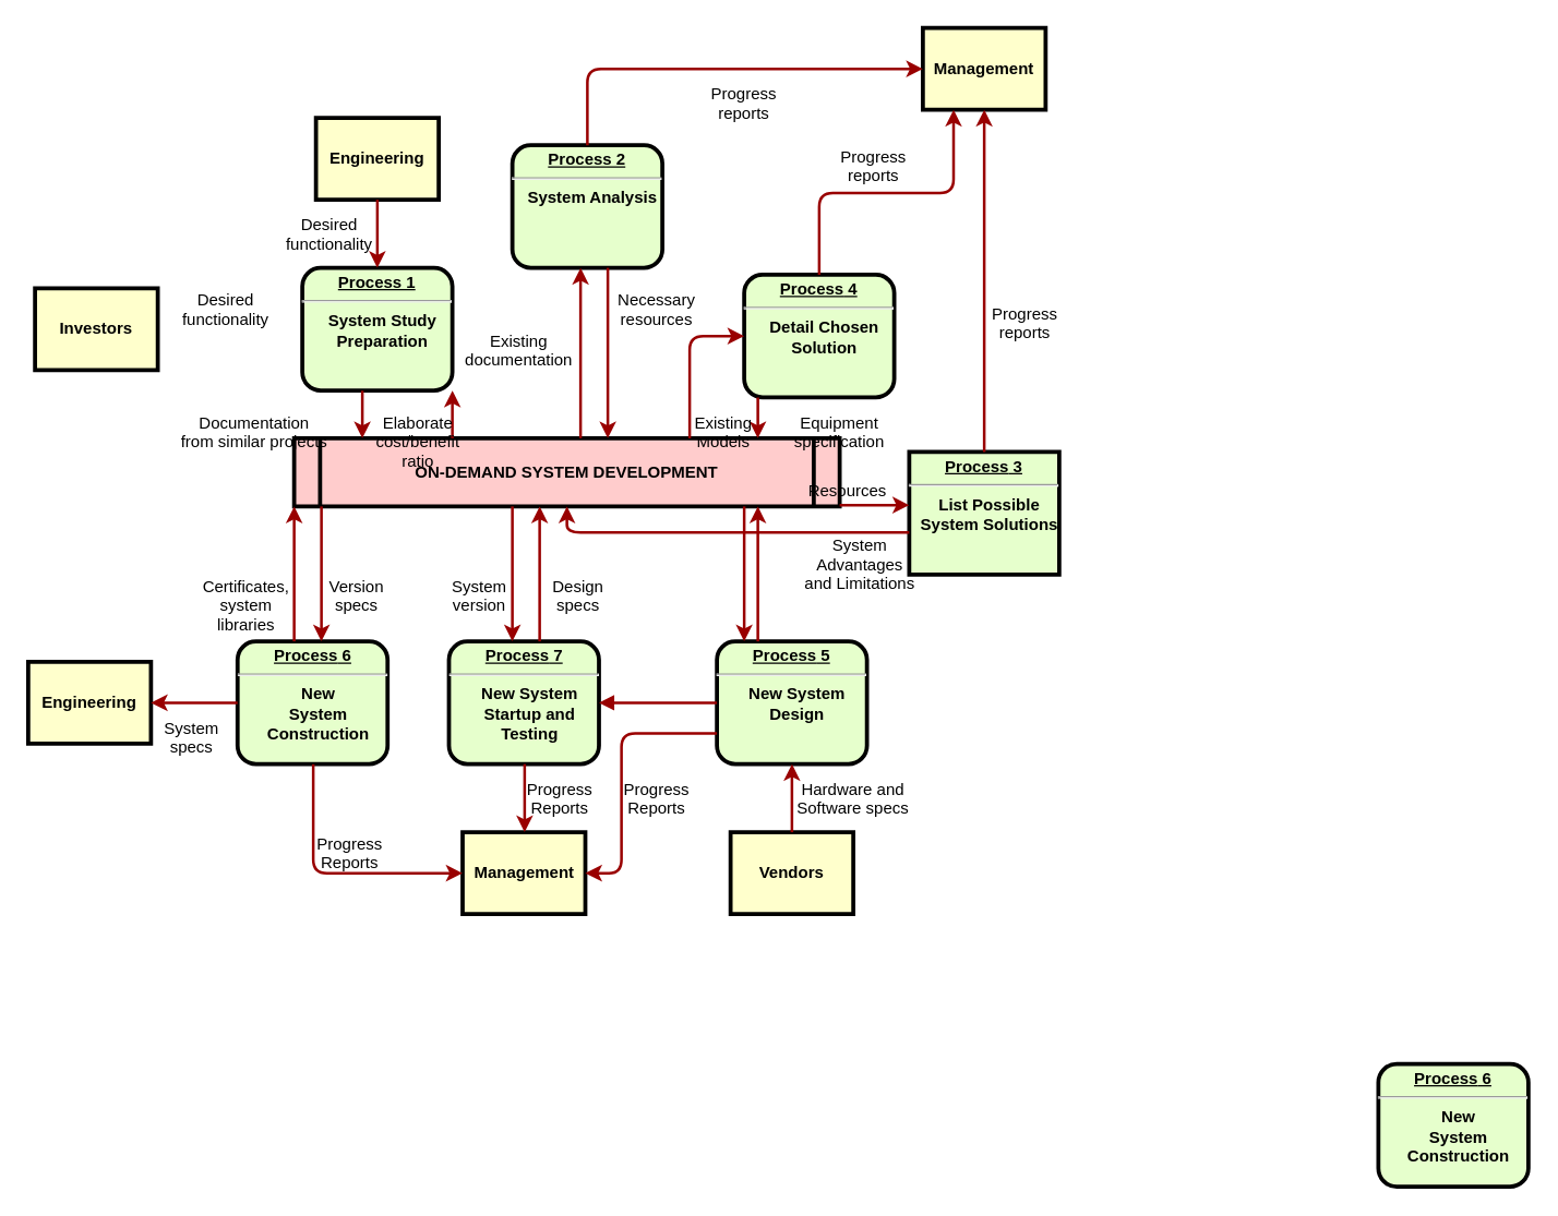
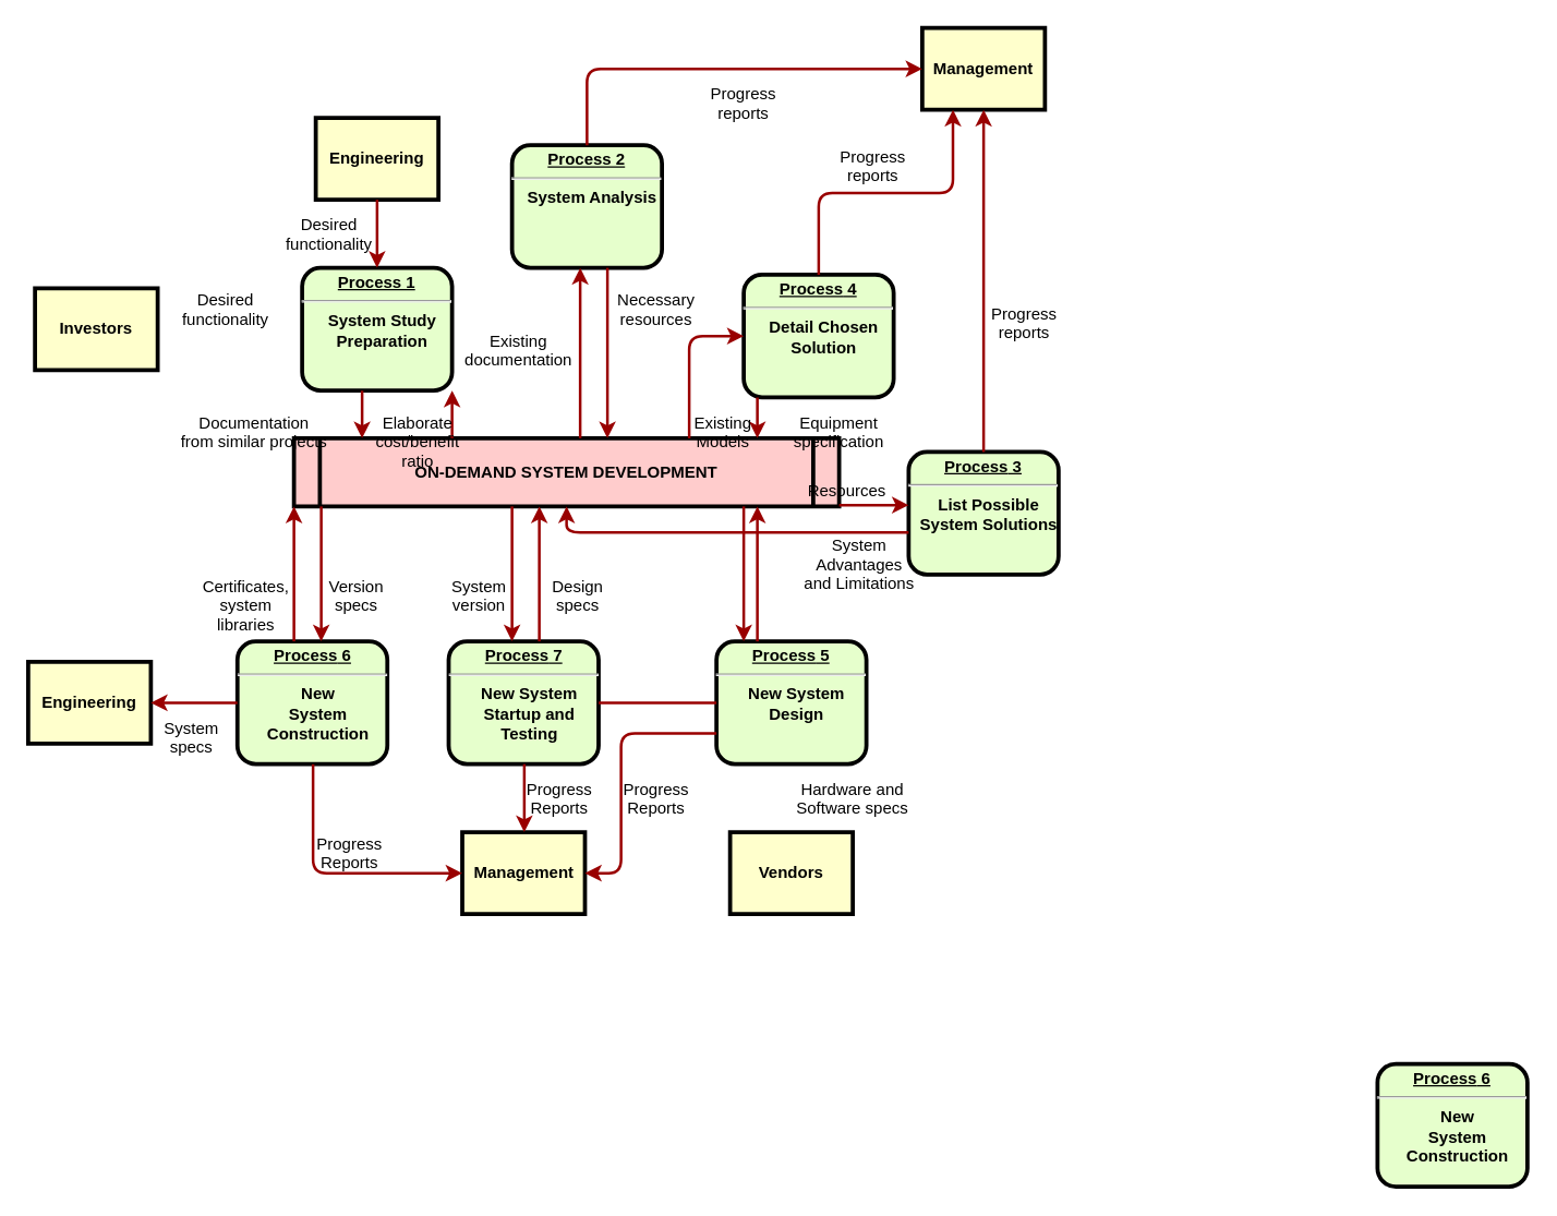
  <mxCell id="0" />
  <mxCell id="1" parent="0" />
  <mxCell id="2" value="&lt;p style=&quot;margin: 0px; margin-top: 4px; text-align: center; text-decoration: underline;&quot;&gt;&lt;strong&gt;Process 1&lt;br /&gt;&lt;/strong&gt;&lt;/p&gt;&lt;hr /&gt;&lt;p style=&quot;margin: 0px; margin-left: 8px;&quot;&gt;System Study&lt;/p&gt;&lt;p style=&quot;margin: 0px; margin-left: 8px;&quot;&gt;Preparation&lt;/p&gt;" style="verticalAlign=middle;align=center;overflow=fill;fontSize=12;fontFamily=Helvetica;html=1;rounded=1;fontStyle=1;strokeWidth=3;fillColor=#E6FFCC" parent="1" vertex="1"><mxGeometry x="221" y="196" width="110" height="90" as="geometry" /></mxCell>
  <mxCell id="3" value="Engineering" style="whiteSpace=wrap;align=center;verticalAlign=middle;fontStyle=1;strokeWidth=3;fillColor=#FFFFCC" parent="1" vertex="1"><mxGeometry x="231" y="86" width="90" height="60" as="geometry" /></mxCell>
  <mxCell id="4" value="Investors" style="whiteSpace=wrap;align=center;verticalAlign=middle;fontStyle=1;strokeWidth=3;fillColor=#FFFFCC" parent="1" vertex="1"><mxGeometry x="25" y="211" width="90" height="60" as="geometry" /></mxCell>
  <mxCell id="5" value="ON-DEMAND SYSTEM DEVELOPMENT" style="shape=process;whiteSpace=wrap;align=center;verticalAlign=middle;size=0.048;fontStyle=1;strokeWidth=3;fillColor=#FFCCCC" parent="1" vertex="1"><mxGeometry x="215" y="321" width="400" height="50" as="geometry" /></mxCell>
  <mxCell id="6" value="&lt;p style=&quot;margin: 0px; margin-top: 4px; text-align: center; text-decoration: underline;&quot;&gt;&lt;strong&gt;Process 2&lt;br /&gt;&lt;/strong&gt;&lt;/p&gt;&lt;hr /&gt;&lt;p style=&quot;margin: 0px; margin-left: 8px;&quot;&gt;System Analysis&lt;/p&gt;" style="verticalAlign=middle;align=center;overflow=fill;fontSize=12;fontFamily=Helvetica;html=1;rounded=1;fontStyle=1;strokeWidth=3;fillColor=#E6FFCC" parent="1" vertex="1"><mxGeometry x="375" y="106" width="110" height="90" as="geometry" /></mxCell>
- <mxCell id="7" value="&lt;p style=&quot;margin: 0px; margin-top: 4px; text-align: center; text-decoration: underline;&quot;&gt;&lt;strong&gt;&lt;strong&gt;Process&lt;/strong&gt; 3&lt;br /&gt;&lt;/strong&gt;&lt;/p&gt;&lt;hr /&gt;&lt;p style=&quot;margin: 0px; margin-left: 8px;&quot;&gt;List Possible&lt;/p&gt;&lt;p style=&quot;margin: 0px; margin-left: 8px;&quot;&gt;System Solutions&lt;/p&gt;" style="verticalAlign=middle;align=center;overflow=fill;fontSize=12;fontFamily=Helvetica;html=1;fontStyle=1;strokeWidth=3;fillColor=#E6FFCC;rounded=0;" parent="1" vertex="1"><mxGeometry x="666" y="331" width="110" height="90" as="geometry" /></mxCell>
+ <mxCell id="7" value="&lt;p style=&quot;margin: 0px; margin-top: 4px; text-align: center; text-decoration: underline;&quot;&gt;&lt;strong&gt;&lt;strong&gt;Process&lt;/strong&gt; 3&lt;br /&gt;&lt;/strong&gt;&lt;/p&gt;&lt;hr /&gt;&lt;p style=&quot;margin: 0px; margin-left: 8px;&quot;&gt;List Possible&lt;/p&gt;&lt;p style=&quot;margin: 0px; margin-left: 8px;&quot;&gt;System Solutions&lt;/p&gt;" style="verticalAlign=middle;align=center;overflow=fill;fontSize=12;fontFamily=Helvetica;html=1;rounded=1;fontStyle=1;strokeWidth=3;fillColor=#E6FFCC" parent="1" vertex="1"><mxGeometry x="666" y="331" width="110" height="90" as="geometry" /></mxCell>
  <mxCell id="8" value="&lt;p style=&quot;margin: 0px; margin-top: 4px; text-align: center; text-decoration: underline;&quot;&gt;&lt;strong&gt;&lt;strong&gt;Process&lt;/strong&gt; 4&lt;br /&gt;&lt;/strong&gt;&lt;/p&gt;&lt;hr /&gt;&lt;p style=&quot;margin: 0px; margin-left: 8px;&quot;&gt;Detail Chosen&lt;/p&gt;&lt;p style=&quot;margin: 0px; margin-left: 8px;&quot;&gt;Solution&lt;/p&gt;" style="verticalAlign=middle;align=center;overflow=fill;fontSize=12;fontFamily=Helvetica;html=1;rounded=1;fontStyle=1;strokeWidth=3;fillColor=#E6FFCC" parent="1" vertex="1"><mxGeometry x="545" y="201" width="110" height="90" as="geometry" /></mxCell>
  <mxCell id="9" value="&lt;p style=&quot;margin: 0px; margin-top: 4px; text-align: center; text-decoration: underline;&quot;&gt;&lt;strong&gt;&lt;strong&gt;Process&lt;/strong&gt; 5&lt;br /&gt;&lt;/strong&gt;&lt;/p&gt;&lt;hr /&gt;&lt;p style=&quot;margin: 0px; margin-left: 8px;&quot;&gt;New System&lt;/p&gt;&lt;p style=&quot;margin: 0px; margin-left: 8px;&quot;&gt;Design&lt;/p&gt;" style="verticalAlign=middle;align=center;overflow=fill;fontSize=12;fontFamily=Helvetica;html=1;rounded=1;fontStyle=1;strokeWidth=3;fillColor=#E6FFCC" parent="1" vertex="1"><mxGeometry x="525" y="470" width="110" height="90" as="geometry" /></mxCell>
  <mxCell id="10" value="&lt;p style=&quot;margin: 0px; margin-top: 4px; text-align: center; text-decoration: underline;&quot;&gt;&lt;strong&gt;&lt;strong&gt;Process&lt;/strong&gt; 6&lt;br /&gt;&lt;/strong&gt;&lt;/p&gt;&lt;hr /&gt;&lt;p style=&quot;margin: 0px; margin-left: 8px;&quot;&gt;New&lt;/p&gt;&lt;p style=&quot;margin: 0px; margin-left: 8px;&quot;&gt;System&lt;/p&gt;&lt;p style=&quot;margin: 0px; margin-left: 8px;&quot;&gt;Construction&lt;/p&gt;" style="verticalAlign=middle;align=center;overflow=fill;fontSize=12;fontFamily=Helvetica;html=1;rounded=1;fontStyle=1;strokeWidth=3;fillColor=#E6FFCC" parent="1" vertex="1"><mxGeometry x="173.5" y="470" width="110" height="90" as="geometry" /></mxCell>
  <mxCell id="11" value="Management" style="whiteSpace=wrap;align=center;verticalAlign=middle;fontStyle=1;strokeWidth=3;fillColor=#FFFFCC" parent="1" vertex="1"><mxGeometry x="676" y="20" width="90" height="60" as="geometry" /></mxCell>
  <mxCell id="12" value="Management" style="whiteSpace=wrap;align=center;verticalAlign=middle;fontStyle=1;strokeWidth=3;fillColor=#FFFFCC" parent="1" vertex="1"><mxGeometry x="338.5" y="610" width="90" height="60" as="geometry" /></mxCell>
  <mxCell id="13" value="Engineering" style="whiteSpace=wrap;align=center;verticalAlign=middle;fontStyle=1;strokeWidth=3;fillColor=#FFFFCC" parent="1" vertex="1"><mxGeometry x="20" y="485" width="90" height="60" as="geometry" /></mxCell>
  <mxCell id="14" value="Vendors" style="whiteSpace=wrap;align=center;verticalAlign=middle;fontStyle=1;strokeWidth=3;fillColor=#FFFFCC" parent="1" vertex="1"><mxGeometry x="535" y="610" width="90" height="60" as="geometry" /></mxCell>
  <mxCell id="15" value="" style="edgeStyle=none;noEdgeStyle=1;strokeColor=#990000;strokeWidth=2" parent="1" source="3" target="2" edge="1"><mxGeometry width="100" height="100" relative="1" as="geometry"><mxPoint x="5" y="210" as="sourcePoint" /><mxPoint x="105" y="110" as="targetPoint" /></mxGeometry></mxCell>
  <mxCell id="16" value="&lt;p style=&quot;margin: 0px; margin-top: 4px; text-align: center; text-decoration: underline;&quot;&gt;&lt;strong&gt;&lt;strong&gt;Process&lt;/strong&gt; 7&lt;br /&gt;&lt;/strong&gt;&lt;/p&gt;&lt;hr /&gt;&lt;p style=&quot;margin: 0px; margin-left: 8px;&quot;&gt;New System&lt;/p&gt;&lt;p style=&quot;margin: 0px; margin-left: 8px;&quot;&gt;Startup and&lt;/p&gt;&lt;p style=&quot;margin: 0px; margin-left: 8px;&quot;&gt;Testing&lt;/p&gt;" style="verticalAlign=middle;align=center;overflow=fill;fontSize=12;fontFamily=Helvetica;html=1;rounded=1;fontStyle=1;strokeWidth=3;fillColor=#E6FFCC" parent="1" vertex="1"><mxGeometry x="328.5" y="470" width="110" height="90" as="geometry" /></mxCell>
- <mxCell id="17" value="" style="endArrow=block;noEdgeStyle=1;strokeColor=#990000;strokeWidth=2;" parent="1" source="9" target="16" edge="1"><mxGeometry relative="1" as="geometry"><mxPoint x="190.008" y="441" as="sourcePoint" /><mxPoint x="385.328" y="610" as="targetPoint" /></mxGeometry></mxCell>
+ <mxCell id="17" value="" style="endArrow=none;noEdgeStyle=1;strokeColor=#990000;strokeWidth=2" parent="1" source="9" target="16" edge="1"><mxGeometry relative="1" as="geometry"><mxPoint x="190.008" y="441" as="sourcePoint" /><mxPoint x="385.328" y="610" as="targetPoint" /></mxGeometry></mxCell>
  <mxCell id="18" value="Desired &#10;functionality" style="text;spacingTop=-5;align=center" parent="1" vertex="1"><mxGeometry x="150" y="211" width="30" height="20" as="geometry" /></mxCell>
  <mxCell id="19" value="Desired &#10;functionality" style="text;spacingTop=-5;align=center" parent="1" vertex="1"><mxGeometry x="226" y="156" width="30" height="20" as="geometry" /></mxCell>
  <mxCell id="20" value="Documentation&#10;from similar projects" style="text;spacingTop=-5;align=center" parent="1" vertex="1"><mxGeometry x="171" y="301" width="30" height="20" as="geometry" /></mxCell>
  <mxCell id="21" value="" style="edgeStyle=elbowEdgeStyle;elbow=horizontal;strokeColor=#990000;strokeWidth=2" parent="1" source="5" target="2" edge="1"><mxGeometry width="100" height="100" relative="1" as="geometry"><mxPoint x="35" y="490" as="sourcePoint" /><mxPoint x="135" y="390" as="targetPoint" /><Array as="points"><mxPoint x="245" y="330" /></Array></mxGeometry></mxCell>
  <mxCell id="22" value="" style="edgeStyle=elbowEdgeStyle;elbow=horizontal;strokeColor=#990000;strokeWidth=2" parent="1" source="2" target="5" edge="1"><mxGeometry width="100" height="100" relative="1" as="geometry"><mxPoint x="35" y="460" as="sourcePoint" /><mxPoint x="135" y="360" as="targetPoint" /><Array as="points"><mxPoint x="265" y="320" /></Array></mxGeometry></mxCell>
  <mxCell id="23" value="Elaborate&#10;cost/benefit&#10;ratio" style="text;spacingTop=-5;align=center" parent="1" vertex="1"><mxGeometry x="291" y="301" width="30" height="20" as="geometry" /></mxCell>
  <mxCell id="24" value="" style="edgeStyle=elbowEdgeStyle;elbow=horizontal;strokeColor=#990000;strokeWidth=2" parent="1" source="5" target="6" edge="1"><mxGeometry width="100" height="100" relative="1" as="geometry"><mxPoint x="365" y="330" as="sourcePoint" /><mxPoint x="465" y="230" as="targetPoint" /><Array as="points"><mxPoint x="425" y="270" /></Array></mxGeometry></mxCell>
  <mxCell id="25" value="" style="edgeStyle=elbowEdgeStyle;elbow=horizontal;strokeColor=#990000;strokeWidth=2" parent="1" source="6" target="5" edge="1"><mxGeometry width="100" height="100" relative="1" as="geometry"><mxPoint x="335" y="330" as="sourcePoint" /><mxPoint x="435" y="230" as="targetPoint" /><Array as="points"><mxPoint x="445" y="280" /></Array></mxGeometry></mxCell>
  <mxCell id="26" value="Existing&#10;documentation" style="text;spacingTop=-5;align=center" parent="1" vertex="1"><mxGeometry x="365" y="241" width="30" height="20" as="geometry" /></mxCell>
  <mxCell id="27" value="Necessary&#10;resources" style="text;spacingTop=-5;align=center" parent="1" vertex="1"><mxGeometry x="466" y="211" width="30" height="20" as="geometry" /></mxCell>
  <mxCell id="28" value="Progress&#10;reports" style="text;spacingTop=-5;align=center" parent="1" vertex="1"><mxGeometry x="530" y="60" width="30" height="20" as="geometry" /></mxCell>
  <mxCell id="29" value="Progress&#10;reports" style="text;spacingTop=-5;align=center" parent="1" vertex="1"><mxGeometry x="625" y="106" width="30" height="20" as="geometry" /></mxCell>
  <mxCell id="30" value="Progress&#10;reports" style="text;spacingTop=-5;align=center" parent="1" vertex="1"><mxGeometry x="736" y="221" width="30" height="20" as="geometry" /></mxCell>
  <mxCell id="31" value="" style="edgeStyle=elbowEdgeStyle;elbow=horizontal;strokeColor=#990000;strokeWidth=2" parent="1" source="6" target="11" edge="1"><mxGeometry width="100" height="100" relative="1" as="geometry"><mxPoint x="245" y="140" as="sourcePoint" /><mxPoint x="345" y="40" as="targetPoint" /><Array as="points"><mxPoint x="430" y="100" /></Array></mxGeometry></mxCell>
  <mxCell id="32" value="" style="edgeStyle=elbowEdgeStyle;elbow=vertical;entryX=0.25;entryY=1;strokeColor=#990000;strokeWidth=2" parent="1" source="8" target="11" edge="1"><mxGeometry width="100" height="100" relative="1" as="geometry"><mxPoint x="515" y="210" as="sourcePoint" /><mxPoint x="615" y="110" as="targetPoint" /></mxGeometry></mxCell>
  <mxCell id="33" value="" style="edgeStyle=elbowEdgeStyle;elbow=horizontal;strokeColor=#990000;strokeWidth=2" parent="1" source="7" target="11" edge="1"><mxGeometry width="100" height="100" relative="1" as="geometry"><mxPoint x="645" y="320" as="sourcePoint" /><mxPoint x="745" y="220" as="targetPoint" /></mxGeometry></mxCell>
  <mxCell id="34" value="" style="edgeStyle=elbowEdgeStyle;elbow=horizontal;strokeColor=#990000;strokeWidth=2" parent="1" source="8" target="5" edge="1"><mxGeometry width="100" height="100" relative="1" as="geometry"><mxPoint x="555" y="340" as="sourcePoint" /><mxPoint x="495" y="210" as="targetPoint" /><Array as="points"><mxPoint x="555" y="320" /></Array></mxGeometry></mxCell>
  <mxCell id="35" value="" style="edgeStyle=segmentEdgeStyle;strokeColor=#990000;strokeWidth=2" parent="1" source="5" target="8" edge="1"><mxGeometry width="100" height="100" relative="1" as="geometry"><mxPoint x="325" y="320" as="sourcePoint" /><mxPoint x="425" y="220" as="targetPoint" /><Array as="points"><mxPoint x="505" y="246" /></Array></mxGeometry></mxCell>
  <mxCell id="36" value="Existing&#10;Models" style="text;spacingTop=-5;align=center" parent="1" vertex="1"><mxGeometry x="515" y="301" width="30" height="20" as="geometry" /></mxCell>
  <mxCell id="37" value="Equipment&#10;specification" style="text;spacingTop=-5;align=center" parent="1" vertex="1"><mxGeometry x="600" y="301" width="30" height="20" as="geometry" /></mxCell>
  <mxCell id="38" value="" style="edgeStyle=elbowEdgeStyle;elbow=vertical;strokeColor=#990000;strokeWidth=2" parent="1" source="5" target="7" edge="1"><mxGeometry width="100" height="100" relative="1" as="geometry"><mxPoint x="485" y="460" as="sourcePoint" /><mxPoint x="585" y="360" as="targetPoint" /><Array as="points"><mxPoint x="635" y="370" /></Array></mxGeometry></mxCell>
  <mxCell id="39" value="" style="edgeStyle=elbowEdgeStyle;elbow=vertical;strokeColor=#990000;strokeWidth=2" parent="1" source="7" target="5" edge="1"><mxGeometry width="100" height="100" relative="1" as="geometry"><mxPoint x="445" y="460" as="sourcePoint" /><mxPoint x="545" y="360" as="targetPoint" /><Array as="points"><mxPoint x="635" y="390" /></Array></mxGeometry></mxCell>
  <mxCell id="40" value="Resources" style="text;spacingTop=-5;align=center" parent="1" vertex="1"><mxGeometry x="606" y="351" width="30" height="20" as="geometry" /></mxCell>
  <mxCell id="41" value="System &#10;Advantages &#10;and Limitations" style="text;spacingTop=-5;align=center" parent="1" vertex="1"><mxGeometry x="615" y="391" width="30" height="20" as="geometry" /></mxCell>
  <mxCell id="42" value="" style="edgeStyle=elbowEdgeStyle;elbow=horizontal;strokeColor=#990000;strokeWidth=2" parent="1" source="9" target="5" edge="1"><mxGeometry width="100" height="100" relative="1" as="geometry"><mxPoint x="405" y="540" as="sourcePoint" /><mxPoint x="505" y="440" as="targetPoint" /><Array as="points"><mxPoint x="555" y="430" /></Array></mxGeometry></mxCell>
  <mxCell id="43" value="" style="edgeStyle=elbowEdgeStyle;elbow=horizontal;strokeColor=#990000;strokeWidth=2" parent="1" source="5" target="9" edge="1"><mxGeometry width="100" height="100" relative="1" as="geometry"><mxPoint x="385" y="550" as="sourcePoint" /><mxPoint x="485" y="450" as="targetPoint" /><Array as="points"><mxPoint x="545" y="440" /></Array></mxGeometry></mxCell>
- <mxCell id="44" value="" style="edgeStyle=elbowEdgeStyle;elbow=horizontal;strokeColor=#990000;strokeWidth=2" parent="1" source="14" target="9" edge="1"><mxGeometry width="100" height="100" relative="1" as="geometry"><mxPoint x="415" y="660" as="sourcePoint" /><mxPoint x="515" y="560" as="targetPoint" /></mxGeometry></mxCell>
  <mxCell id="45" value="Hardware and&#10;Software specs" style="text;spacingTop=-5;align=center" parent="1" vertex="1"><mxGeometry x="610" y="570" width="30" height="20" as="geometry" /></mxCell>
  <mxCell id="46" value="" style="edgeStyle=elbowEdgeStyle;elbow=horizontal;exitX=0;exitY=0.75;strokeColor=#990000;strokeWidth=2" parent="1" source="9" target="12" edge="1"><mxGeometry width="100" height="100" relative="1" as="geometry"><mxPoint x="405" y="690" as="sourcePoint" /><mxPoint x="505" y="590" as="targetPoint" /><Array as="points"><mxPoint x="455" y="590" /></Array></mxGeometry></mxCell>
  <mxCell id="47" value="Progress&#10;Reports" style="text;spacingTop=-5;align=center" parent="1" vertex="1"><mxGeometry x="466" y="570" width="30" height="20" as="geometry" /></mxCell>
  <mxCell id="48" value="" style="edgeStyle=elbowEdgeStyle;elbow=horizontal;strokeColor=#990000;strokeWidth=2" parent="1" source="16" target="12" edge="1"><mxGeometry width="100" height="100" relative="1" as="geometry"><mxPoint x="185" y="620" as="sourcePoint" /><mxPoint x="215" y="610" as="targetPoint" /></mxGeometry></mxCell>
  <mxCell id="49" value="Progress&#10;Reports" style="text;spacingTop=-5;align=center" parent="1" vertex="1"><mxGeometry x="395" y="570" width="30" height="20" as="geometry" /></mxCell>
  <mxCell id="50" value="" style="edgeStyle=elbowEdgeStyle;elbow=horizontal;strokeColor=#990000;strokeWidth=2" parent="1" source="10" target="12" edge="1"><mxGeometry width="100" height="100" relative="1" as="geometry"><mxPoint x="115" y="700" as="sourcePoint" /><mxPoint x="215" y="600" as="targetPoint" /><Array as="points"><mxPoint x="229" y="590" /></Array></mxGeometry></mxCell>
  <mxCell id="51" value="Progress&#10;Reports" style="text;spacingTop=-5;align=center" parent="1" vertex="1"><mxGeometry x="241" y="610" width="30" height="20" as="geometry" /></mxCell>
  <mxCell id="52" value="" style="edgeStyle=elbowEdgeStyle;elbow=vertical;strokeColor=#990000;strokeWidth=2" parent="1" source="10" target="13" edge="1"><mxGeometry width="100" height="100" relative="1" as="geometry"><mxPoint x="55" y="700" as="sourcePoint" /><mxPoint x="155" y="600" as="targetPoint" /></mxGeometry></mxCell>
  <mxCell id="53" value="" style="edgeStyle=elbowEdgeStyle;elbow=horizontal;strokeColor=#990000;strokeWidth=2" parent="1" source="5" target="16" edge="1"><mxGeometry width="100" height="100" relative="1" as="geometry"><mxPoint x="35" y="460" as="sourcePoint" /><mxPoint x="135" y="360" as="targetPoint" /><Array as="points"><mxPoint x="375" y="430" /></Array></mxGeometry></mxCell>
  <mxCell id="54" value="" style="edgeStyle=elbowEdgeStyle;elbow=horizontal;strokeColor=#990000;strokeWidth=2" parent="1" source="16" target="5" edge="1"><mxGeometry width="100" height="100" relative="1" as="geometry"><mxPoint x="45" y="470" as="sourcePoint" /><mxPoint x="145" y="370" as="targetPoint" /><Array as="points"><mxPoint x="395" y="430" /></Array></mxGeometry></mxCell>
  <mxCell id="55" value="Version&#10;specs" style="text;spacingTop=-5;align=center" parent="1" vertex="1"><mxGeometry x="246" y="421" width="30" height="20" as="geometry" /></mxCell>
  <mxCell id="56" value="Certificates,&#10;system&#10;libraries" style="text;spacingTop=-5;align=center" parent="1" vertex="1"><mxGeometry x="165" y="421" width="30" height="20" as="geometry" /></mxCell>
  <mxCell id="57" value="" style="edgeStyle=elbowEdgeStyle;elbow=horizontal;strokeColor=#990000;strokeWidth=2" parent="1" source="5" target="10" edge="1"><mxGeometry width="100" height="100" relative="1" as="geometry"><mxPoint x="15" y="460" as="sourcePoint" /><mxPoint x="115" y="360" as="targetPoint" /><Array as="points"><mxPoint x="235" y="430" /></Array></mxGeometry></mxCell>
  <mxCell id="58" value="" style="edgeStyle=elbowEdgeStyle;elbow=horizontal;strokeColor=#990000;strokeWidth=2" parent="1" source="10" target="5" edge="1"><mxGeometry width="100" height="100" relative="1" as="geometry"><mxPoint x="25" y="470" as="sourcePoint" /><mxPoint x="125" y="370" as="targetPoint" /><Array as="points"><mxPoint x="215" y="430" /></Array></mxGeometry></mxCell>
  <mxCell id="59" value="System&#10;specs" style="text;spacingTop=-5;align=center" parent="1" vertex="1"><mxGeometry x="125" y="525" width="30" height="20" as="geometry" /></mxCell>
  <mxCell id="60" value="Design&#10;specs" style="text;spacingTop=-5;align=center" parent="1" vertex="1"><mxGeometry x="408.5" y="421" width="30" height="20" as="geometry" /></mxCell>
  <mxCell id="61" value="System&#10;version" style="text;spacingTop=-5;align=center" parent="1" vertex="1"><mxGeometry x="336" y="421" width="30" height="20" as="geometry" /></mxCell>
  <mxCell id="62" value="&lt;p style=&quot;margin: 0px; margin-top: 4px; text-align: center; text-decoration: underline;&quot;&gt;&lt;strong&gt;&lt;strong&gt;Process&lt;/strong&gt; 6&lt;br /&gt;&lt;/strong&gt;&lt;/p&gt;&lt;hr /&gt;&lt;p style=&quot;margin: 0px; margin-left: 8px;&quot;&gt;New&lt;/p&gt;&lt;p style=&quot;margin: 0px; margin-left: 8px;&quot;&gt;System&lt;/p&gt;&lt;p style=&quot;margin: 0px; margin-left: 8px;&quot;&gt;Construction&lt;/p&gt;" style="verticalAlign=middle;align=center;overflow=fill;fontSize=12;fontFamily=Helvetica;html=1;rounded=1;fontStyle=1;strokeWidth=3;fillColor=#E6FFCC" vertex="1" parent="1"><mxGeometry x="1010" y="780" width="110" height="90" as="geometry" /></mxCell>
